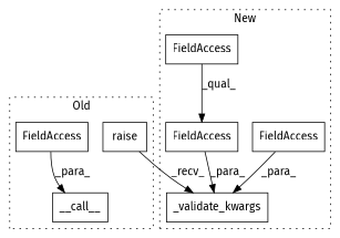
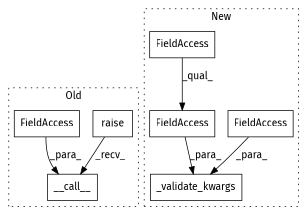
  digraph {
    fontname="Fira Sans"
    node [a=22 fontname="Fira Sans" l=6 s=3423 shape=box]
    edge [fontname="Fira Sans"]
    n1 [a=32 l="9,1" label=__call__ s="1989,2028"]
    n2 [label=FieldAccess s=2022]
    n3 [a=32 l="6,1" label=raise s="1964,1987"]
    n4 [a=32 l="17,1" label=_validate_kwargs s="3406,3453"]
    n5 [label=FieldAccess s=3447]
    n6 [l=23 label=FieldAccess]
    n7 [l=14 label=FieldAccess]
    subgraph cluster_1 {
      label=Old
      style=dotted
      n1
      n2
      n3
    }
    subgraph cluster_2 {
      label=New
      style=dotted
      n4
      n5
      n6
      n7
    }
    n2 -> n1 [label=_para_]
-   n3 -> n4 [label=_recv_]
+   n3 -> n1 [label=_recv_]
    n5 -> n4 [label=_para_]
    n6 -> n4 [label=_para_]
    n7 -> n6 [label=_qual_]
  }
